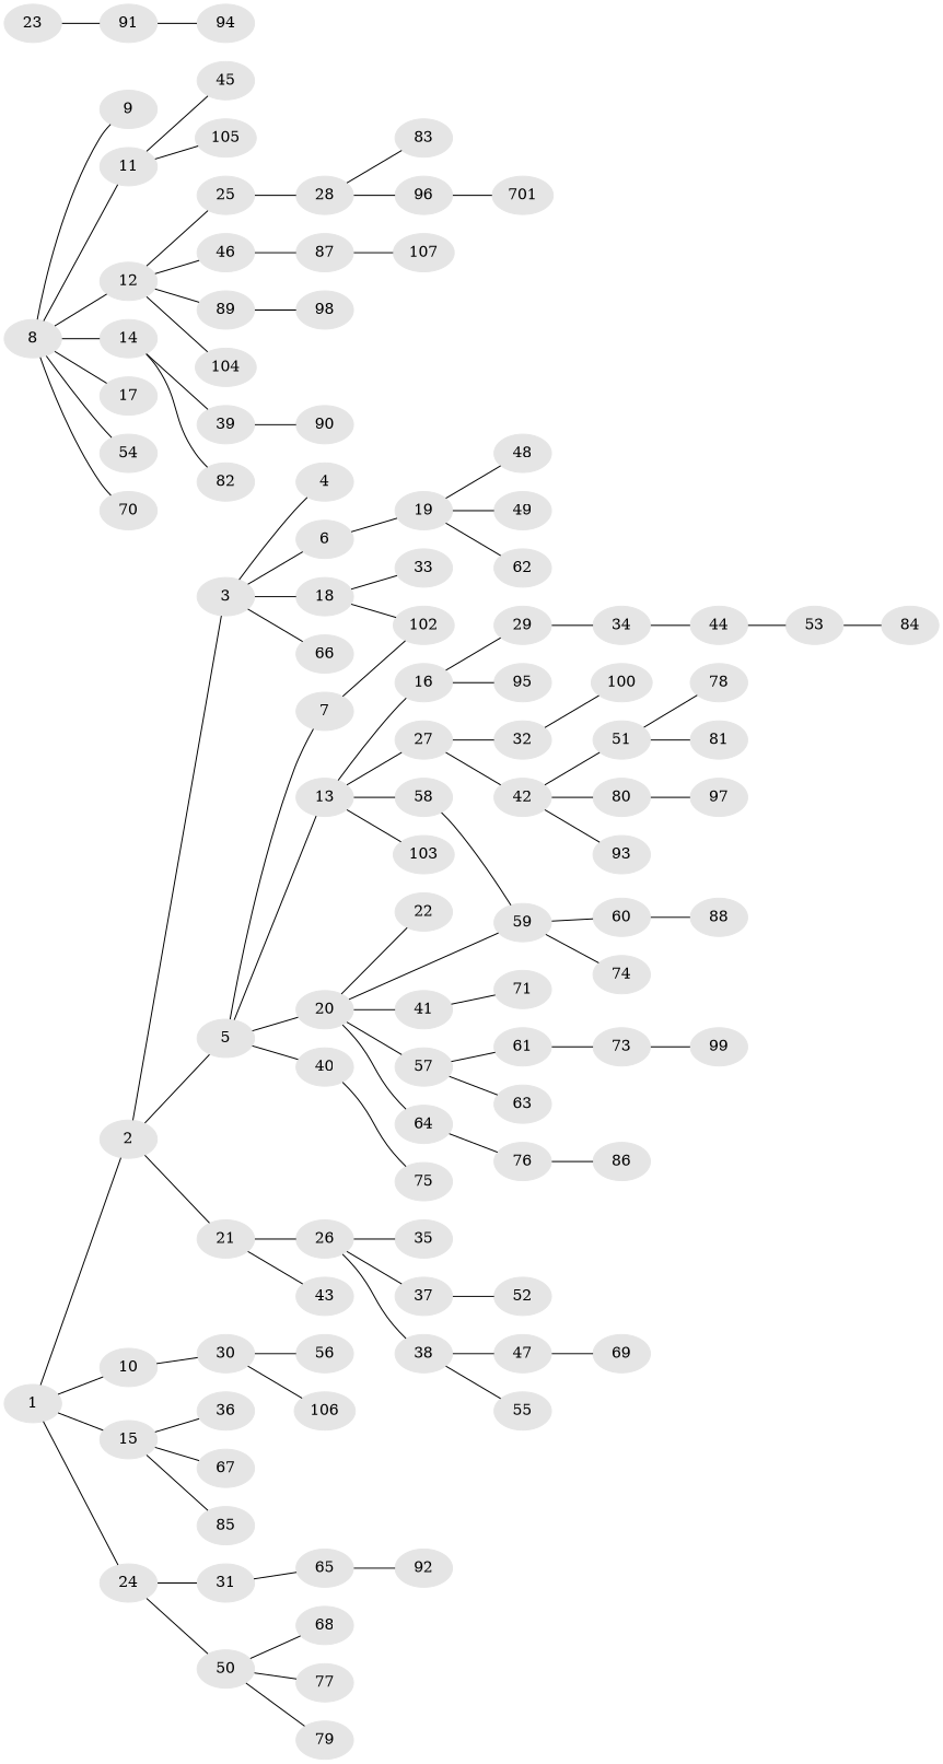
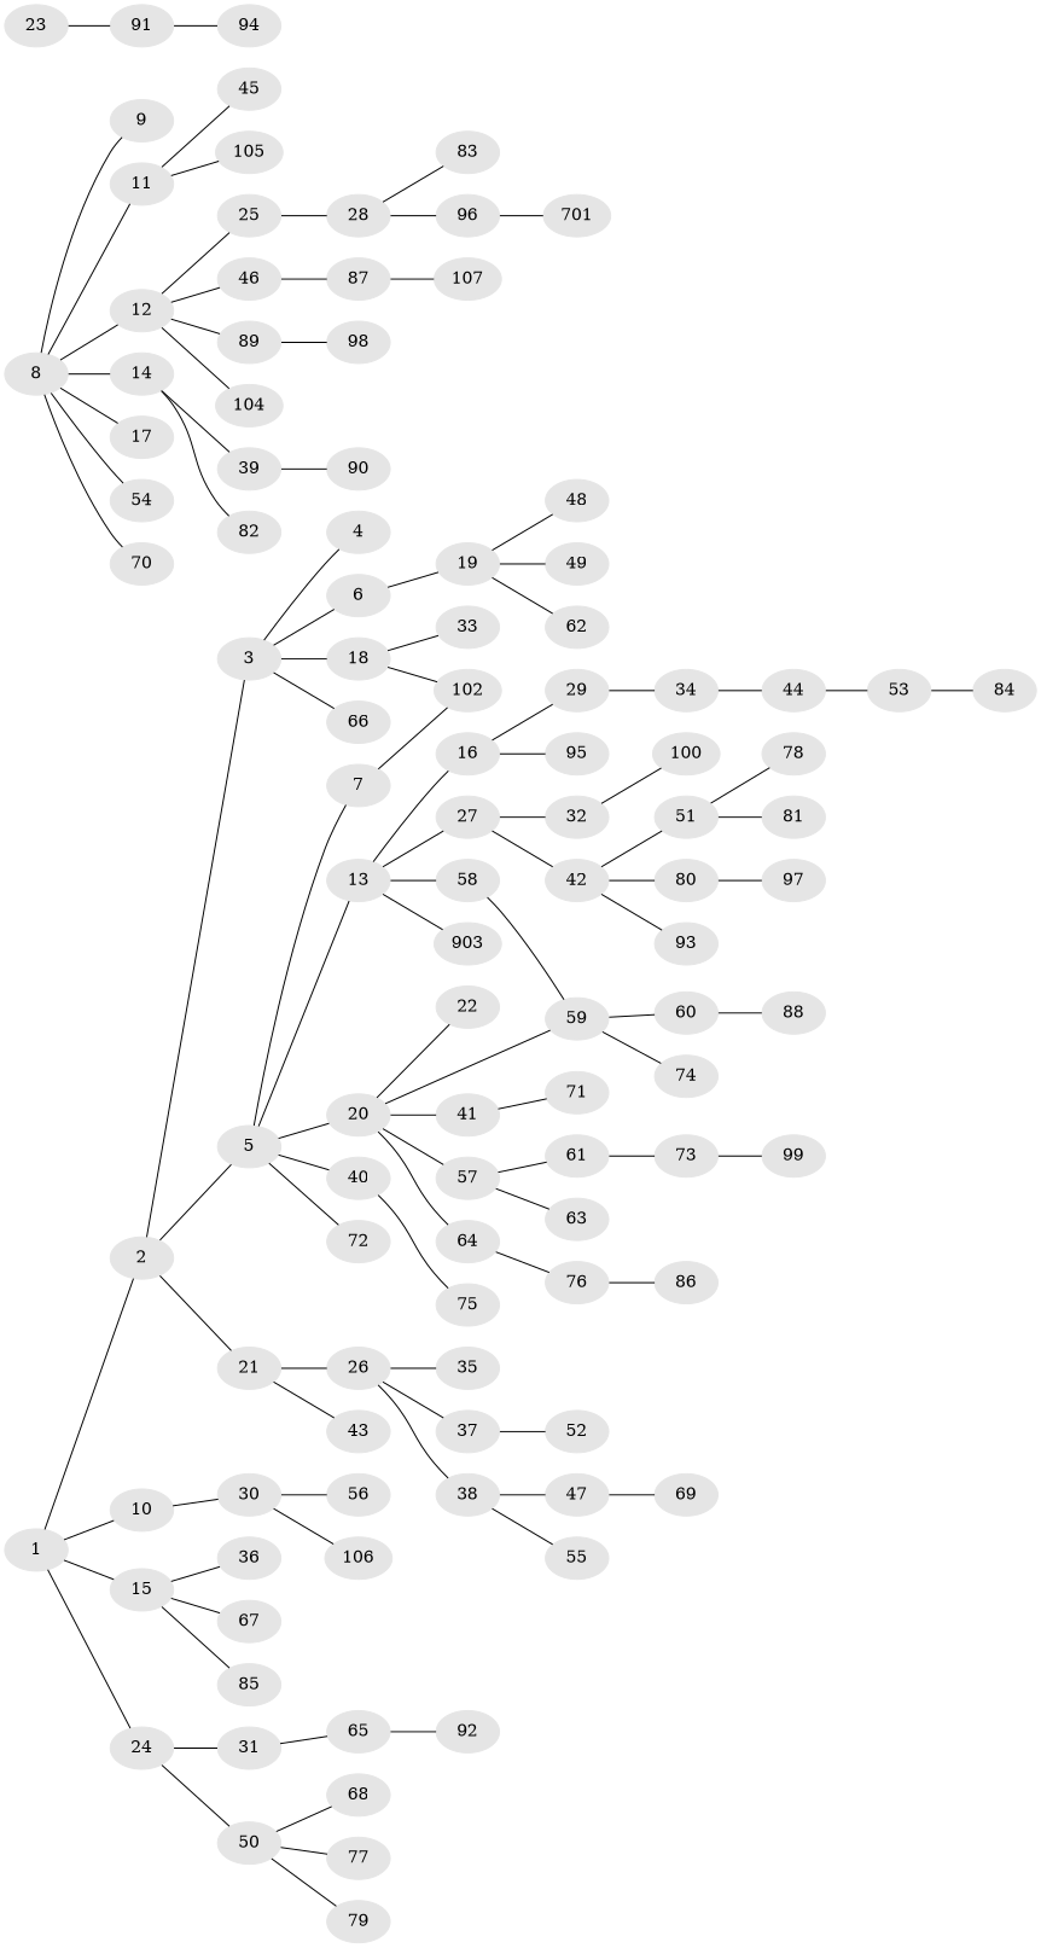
  graph {
    rankdir=LR
    node [color=gray90 style=filled]
    1
    2
    10
    15
    24
    3
    5
    21
    30
    36
    67
    85
    31
    50
    4
    6
    18
    66
    7
    13
    20
    40
+   72
    26
    43
    19
    33
    102
    16
    27
    58
-   103
+   103 [label=903]
    22
    41
    57
    64
    59
    75
    48
    49
    62
    8
    9
    11
    12
    14
    17
    54
    70
    45
    105
    25
    46
    89
    104
    39
    82
    56
    106
    28
    87
    98
    29
    95
    32
    42
    90
    34
    23
    91
    71
    61
    63
    76
    35
    37
    38
    94
    65
    68
    77
    79
    83
    96
    52
    47
    55
    100
    51
    80
    93
    44
    92
    53
    69
    78
    81
    97
    84
    107
    73
    60
    74
    88
    99
    86
    n107 [label=701]
    1 -- 2
    1 -- 10
    1 -- 15
    1 -- 24
    2 -- 3
    2 -- 5
    2 -- 21
    10 -- 30
    15 -- 36
    15 -- 67
    15 -- 85
    24 -- 31
    24 -- 50
    3 -- 4
    3 -- 6
    3 -- 18
    3 -- 66
    5 -- 7
    5 -- 13
    5 -- 20
    5 -- 40
+   5 -- 72
    21 -- 26
    21 -- 43
    30 -- 56
    30 -- 106
    31 -- 65
    50 -- 68
    50 -- 77
    50 -- 79
    6 -- 19
    18 -- 33
    18 -- 102
    7 -- 102
    13 -- 16
    13 -- 27
    13 -- 58
    13 -- 103
    20 -- 22
    20 -- 41
    20 -- 57
    20 -- 64
    20 -- 59
    40 -- 75
    26 -- 35
    26 -- 37
    26 -- 38
    19 -- 48
    19 -- 49
    19 -- 62
    16 -- 29
    16 -- 95
    27 -- 32
    27 -- 42
    58 -- 59
    41 -- 71
    57 -- 61
    57 -- 63
    64 -- 76
    59 -- 60
    59 -- 74
    8 -- 9
    8 -- 11
    8 -- 12
    8 -- 14
    8 -- 17
    8 -- 54
    8 -- 70
    11 -- 45
    11 -- 105
    12 -- 25
    12 -- 46
    12 -- 89
    12 -- 104
    14 -- 39
    14 -- 82
    25 -- 28
    46 -- 87
    89 -- 98
    39 -- 90
    28 -- 83
    28 -- 96
    87 -- 107
    29 -- 34
    32 -- 100
    42 -- 51
    42 -- 80
    42 -- 93
    34 -- 44
    23 -- 91
    91 -- 94
    61 -- 73
    76 -- 86
    37 -- 52
    38 -- 47
    38 -- 55
    65 -- 92
    96 -- n107
    47 -- 69
    51 -- 78
    51 -- 81
    80 -- 97
    44 -- 53
    53 -- 84
    73 -- 99
    60 -- 88
  }
